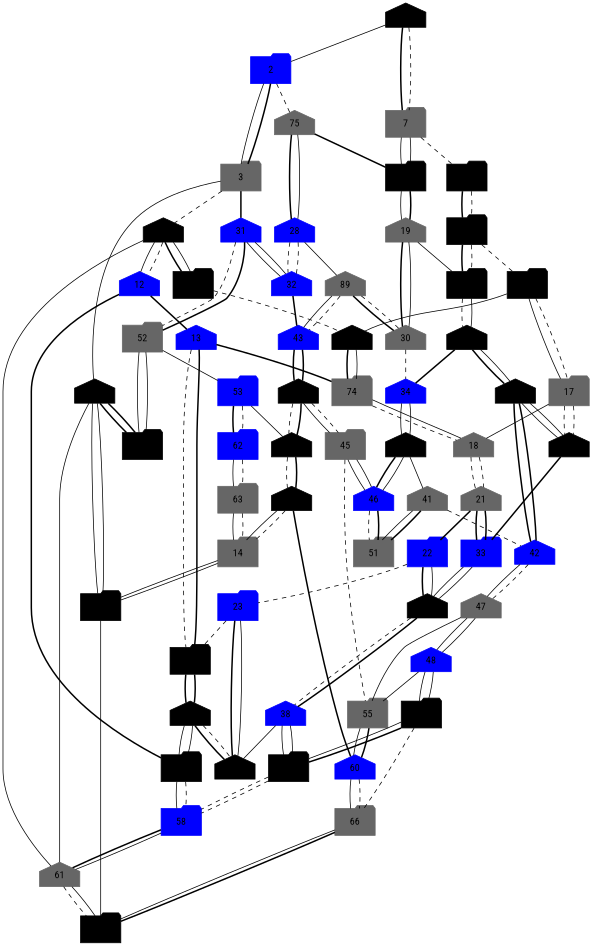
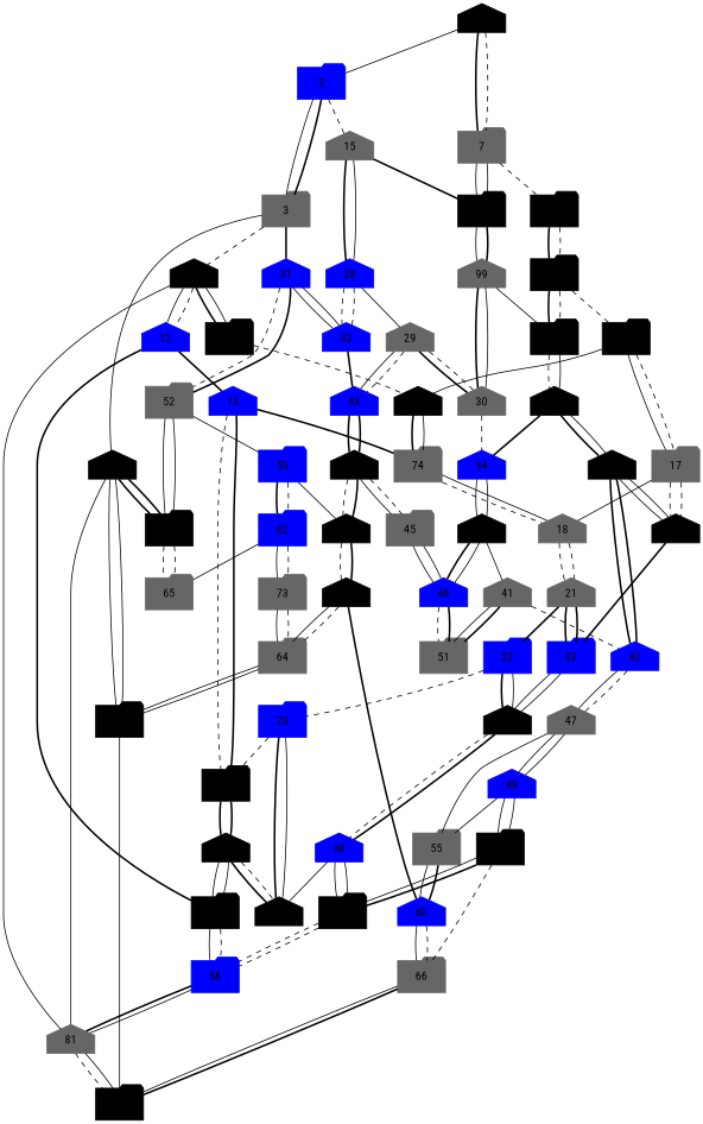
  graph {
    fontname="Roboto Condensed"
    node [color=black fontname="Roboto Condensed" shape=house style=filled]
    edge [fontname="Roboto Condensed" style=solid]
    2 [color=blue shape=folder]
    1
    7 [color=gray40 shape=folder]
    3 [color=gray40 shape=folder]
-   15 [color=gray40 label=75]
+   15 [color=gray40]
    8 [shape=folder]
    16 [shape=folder]
    4
    31 [color=blue]
    56
    28 [color=blue]
    5 [shape=folder]
    12 [color=blue]
-   61 [color=gray40]
+   61 [color=gray40 label=81]
    32 [color=blue]
    52 [color=gray40 shape=folder]
    57 [shape=folder]
    67 [shape=folder]
    11
    13 [color=blue]
    36 [shape=folder]
    68 [shape=folder]
    n23 [color=gray40 label=74 shape=folder]
    9 [shape=folder]
-   19 [color=gray40]
+   19 [color=gray40 label=99]
    10 [shape=folder]
    20 [shape=folder]
    17 [color=gray40 shape=folder]
    25
    18 [color=gray40]
    27
    24 [shape=folder]
    58 [color=blue shape=folder]
    35
    21 [color=gray40]
-   29 [color=gray40 label=89]
+   29 [color=gray40]
    30 [color=gray40]
    33 [color=blue shape=folder]
    22 [color=blue shape=folder]
    34 [color=blue]
    26
    23 [color=blue shape=folder]
    37
    39
    38 [color=blue]
    42 [color=blue]
    40
    47 [color=gray40]
    43 [color=blue]
    44
    53 [color=blue shape=folder]
    41 [color=gray40]
    46 [color=blue]
    50 [shape=folder]
    51 [color=gray40 shape=folder]
    55 [color=gray40 shape=folder]
    48 [color=blue]
    45 [color=gray40 shape=folder]
    54
    59
    60 [color=blue]
    49 [shape=folder]
    66 [color=gray40 shape=folder]
    62 [color=blue shape=folder]
-   63 [color=gray40 shape=folder]
-   64 [color=gray40 shape=folder label=14]
+   65 [color=gray40 shape=folder]
+   63 [color=gray40 shape=folder label=73]
+   64 [color=gray40 shape=folder]
    2 -- 3
    2 -- 3 [style=bold]
    2 -- 15 [style=dashed]
    1 -- 2
    1 -- 7 [style=bold]
    1 -- 7 [style=dashed]
    7 -- 8 [style=dashed]
    7 -- 16
    7 -- 16
    3 -- 4 [style=dashed]
    3 -- 31 [style=bold]
    3 -- 56
    15 -- 16 [style=bold]
    15 -- 28 [style=bold]
    15 -- 28
    8 -- 9 [style=bold]
    8 -- 9 [style=dashed]
    16 -- 19
    16 -- 19 [style=bold]
    4 -- 5 [style=bold]
    4 -- 5
    4 -- 12
    4 -- 12 [style=dashed]
    4 -- 61
    31 -- 32
    31 -- 32
    31 -- 52 [style=dashed]
    31 -- 52 [style=bold]
    56 -- 61
    56 -- 57 [style=bold]
    56 -- 57 [style=bold]
    56 -- 67
    56 -- 67
    28 -- 32 [style=dashed]
    28 -- 32 [style=dashed]
    28 -- 29
    5 -- 11 [style=dashed]
    12 -- 13 [style=bold]
    12 -- 36 [style=bold]
    61 -- 68 [style=dashed]
    61 -- 68
    32 -- 43 [style=bold]
    52 -- 57
    52 -- 57
    52 -- 53
+   57 -- 65 [style=dashed]
+   57 -- 65 [style=dashed]
    67 -- 68
    11 -- n23 [style=bold]
    11 -- n23
    13 -- n23 [style=bold]
    13 -- 24 [style=dashed]
    13 -- 24 [style=bold]
    36 -- 58
    36 -- 58 [style=dashed]
    n23 -- 18 [style=dashed]
    n23 -- 18
    9 -- 10 [style=dashed]
    9 -- 20 [style=bold]
    9 -- 20 [style=dashed]
    19 -- 20
    19 -- 30 [style=bold]
    19 -- 30
    10 -- 11
    10 -- 17
    10 -- 17 [style=dashed]
    20 -- 25 [style=dashed]
    20 -- 25
    17 -- 18
    17 -- 27 [style=dashed]
    17 -- 27 [style=dashed]
    25 -- 34 [style=bold]
    25 -- 26 [style=bold]
    25 -- 26
    18 -- 21 [style=dashed]
    18 -- 21 [style=dashed]
    27 -- 33 [style=bold]
    24 -- 35 [style=bold]
    24 -- 35 [style=bold]
    58 -- 61 [style=bold]
    58 -- 61
    35 -- 36
    35 -- 36
    35 -- 39 [style=bold]
    35 -- 39 [style=dashed]
    21 -- 33 [style=bold]
    21 -- 33 [style=bold]
    21 -- 22 [style=bold]
    29 -- 30 [style=bold]
    29 -- 30 [style=dashed]
    29 -- 43
    29 -- 43 [style=dashed]
    30 -- 34 [style=dashed]
    33 -- 37
    33 -- 37
    22 -- 23 [style=dashed]
    22 -- 37 [style=bold]
    22 -- 37
    34 -- 40
    34 -- 40
    26 -- 27
    26 -- 27
    26 -- 42 [style=bold]
    26 -- 42 [style=bold]
    23 -- 24 [style=dashed]
    23 -- 39 [style=bold]
    23 -- 39
    37 -- 38 [style=dashed]
    37 -- 38 [style=bold]
    38 -- 39
    38 -- 50
    38 -- 50
    42 -- 47
    42 -- 47 [style=dashed]
    40 -- 41
    40 -- 46 [style=bold]
    40 -- 46
    47 -- 55
    47 -- 48
    47 -- 48
    43 -- 44 [style=bold]
    43 -- 44 [style=bold]
    44 -- 45
    44 -- 45 [style=dashed]
    44 -- 54 [style=dashed]
    44 -- 54 [style=bold]
    53 -- 54
    53 -- 62 [style=bold]
    53 -- 62 [style=dashed]
    41 -- 42 [style=dashed]
    41 -- 51
    41 -- 51 [style=bold]
    46 -- 51 [style=dashed]
    46 -- 51 [style=bold]
    50 -- 58 [style=dashed]
    50 -- 58 [style=dashed]
    55 -- 60
    55 -- 60 [style=bold]
    48 -- 55
    48 -- 49
    48 -- 49
    45 -- 46
    45 -- 46
-   45 -- 55 [style=dashed]
    54 -- 59 [style=dashed]
    54 -- 59 [style=bold]
    59 -- 60 [style=bold]
    59 -- 64
    59 -- 64 [style=dashed]
    60 -- 66
    60 -- 66 [style=dashed]
    49 -- 50
    49 -- 50 [style=bold]
    49 -- 66 [style=dashed]
    66 -- 68
    66 -- 68 [style=bold]
+   62 -- 65
    62 -- 63
    62 -- 63 [style=dashed]
    63 -- 64
    63 -- 64 [style=dashed]
    64 -- 67
    64 -- 67
  }
